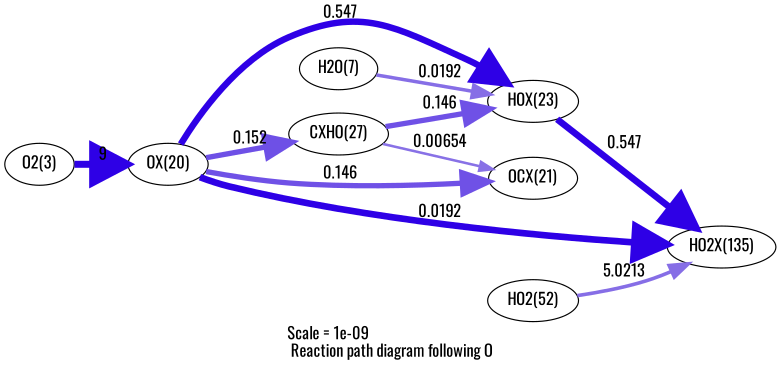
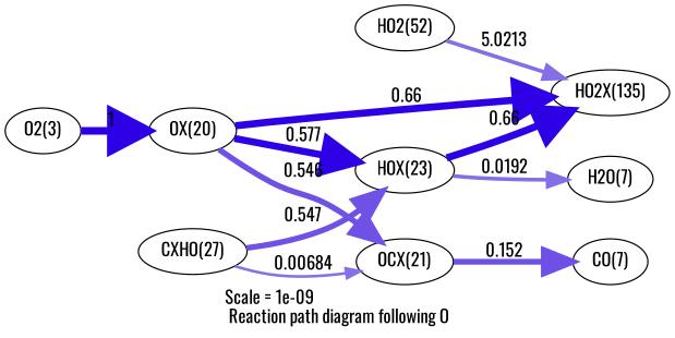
  digraph {
    fontname=Oswald
    label="Scale = 1e-09\l Reaction path diagram following O"
    rankdir=LR
    node [fontname=Oswald]
    edge [arrowsize=2.29 color="0.7, 0.652, 0.9" fontname=Oswald penwidth=4.58]
    n1 [label="O2(3)"]
    n2 [label="OX(20)"]
    n3 [label="HOX(23)"]
    n4 [label="CXHO(27)"]
    n5 [label="OCX(21)"]
    n6 [label="HO2X(135)"]
    n7 [label="H2O(7)"]
+   n8 [label="CO(7)"]
    n9 [label="HO2(52)"]
-   n1 -> n2 [arrowsize=3 color="0.7, 1.5, 0.9" label=" 9" penwidth=6]
-   n2 -> n3 [arrowsize=2.77 color="0.7, 1.05, 0.9" label=" 0.547" penwidth=5.54]
-   n2 -> n4 [label=" 0.152"]
-   n2 -> n5 [arrowsize=2.27 color="0.7, 0.646, 0.9" label=" 0.146" penwidth=4.55]
-   n2 -> n6 [arrowsize=2.84 color="0.7, 1.16, 0.9" label=" 0.0192" penwidth=5.69]
-   n3 -> n6 [arrowsize=2.84 color="0.7, 1.16, 0.9" label=" 0.547" penwidth=5.69]
-   n7 -> n3 [arrowsize=1.51 color="0.7, 0.519, 0.9" label=" 0.0192" penwidth=3.02]
-   n4 -> n3 [arrowsize=2.27 color="0.7, 0.646, 0.9" label=" 0.146" penwidth=4.55]
-   n4 -> n5 [arrowsize=1.1 color="0.7, 0.507, 0.9" label=" 0.00654" penwidth=2.2]
+   n1 -> n2 [arrowsize=3 color="0.7, 1.5, 0.9" label=" 1" penwidth=6]
+   n2 -> n3 [arrowsize=2.77 color="0.7, 1.05, 0.9" label=" 0.577" penwidth=5.54]
+   n2 -> n5 [arrowsize=2.27 color="0.7, 0.646, 0.9" label=" 0.546" penwidth=4.55]
+   n2 -> n6 [arrowsize=2.84 color="0.7, 1.16, 0.9" label=" 0.66" penwidth=5.69]
+   n3 -> n6 [arrowsize=2.84 color="0.7, 1.16, 0.9" label=" 0.66" penwidth=5.69]
+   n3 -> n7 [arrowsize=1.51 color="0.7, 0.519, 0.9" label=" 0.0192" penwidth=3.02]
+   n4 -> n3 [arrowsize=2.27 color="0.7, 0.646, 0.9" label=" 0.547" penwidth=4.55]
+   n4 -> n5 [arrowsize=1.1 color="0.7, 0.507, 0.9" label=" 0.00684" penwidth=2.2]
+   n5 -> n8 [label=" 0.152"]
    n9 -> n6 [arrowsize=1.55 color="0.7, 0.521, 0.9" label=" 5.0213" penwidth=3.09]
  }
